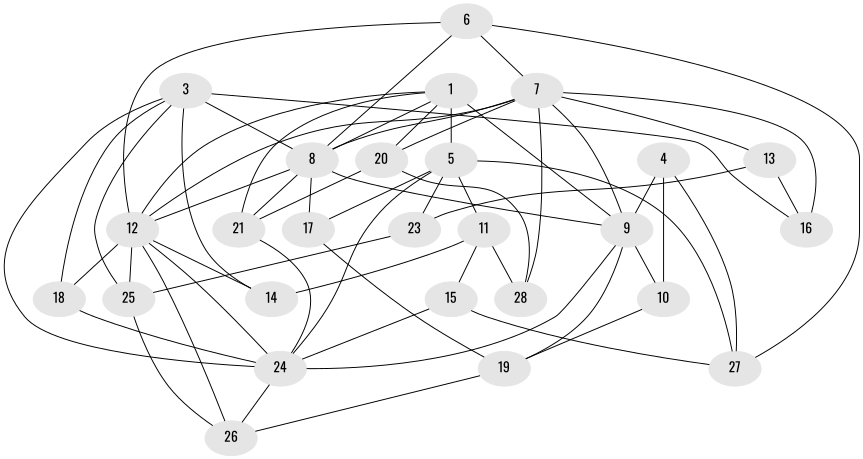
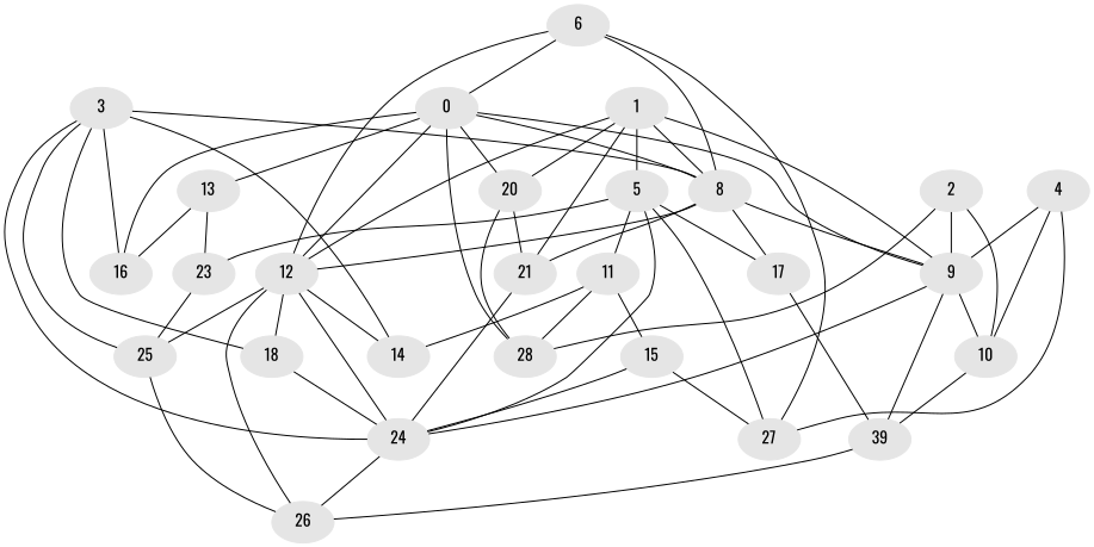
  graph {
    fontname=Oswald
    node [color=gray90 fontname=Oswald style=filled]
    edge [fontname=Oswald weight=1.0]
    1
    5
    8
    9
    12
    20
    21
    24
    27
    11
    17
    23
    10
-   19
+   19 [label=39]
    14
    18
    25
    26
    28
+   2
    3
    16
    4
    15
    6
-   7
+   7 [label=0]
    13
    1 -- 5 [weight=4.0]
    1 -- 8
    1 -- 9
    1 -- 12
    1 -- 20
    1 -- 21
    5 -- 24
    5 -- 27
    5 -- 11
    5 -- 17
    5 -- 23 [weight=2.0]
    8 -- 9
    8 -- 12 [weight=2.0]
    8 -- 21
    8 -- 17 [weight=2.0]
    9 -- 24
    9 -- 10
    9 -- 19
    12 -- 24
    12 -- 14
    12 -- 18
    12 -- 25
    12 -- 26
    20 -- 21
    20 -- 28
    21 -- 24
    24 -- 26
    11 -- 14
    11 -- 28
    11 -- 15
    17 -- 19
    23 -- 25
    10 -- 19
    19 -- 26
    18 -- 24 [weight=2.0]
    25 -- 26
+   2 -- 9 [weight=2.0]
+   2 -- 10
+   2 -- 28
    3 -- 8
    3 -- 24
    3 -- 14 [weight=2.0]
    3 -- 18
    3 -- 25
    3 -- 16
    4 -- 9
    4 -- 27
    4 -- 10
    15 -- 24 [weight=2.0]
    15 -- 27
    6 -- 8
    6 -- 12
    6 -- 27
    6 -- 7
    7 -- 8
    7 -- 9
    7 -- 12
    7 -- 20
    7 -- 28
    7 -- 16
    7 -- 13 [weight=2.0]
    13 -- 23
    13 -- 16
  }
